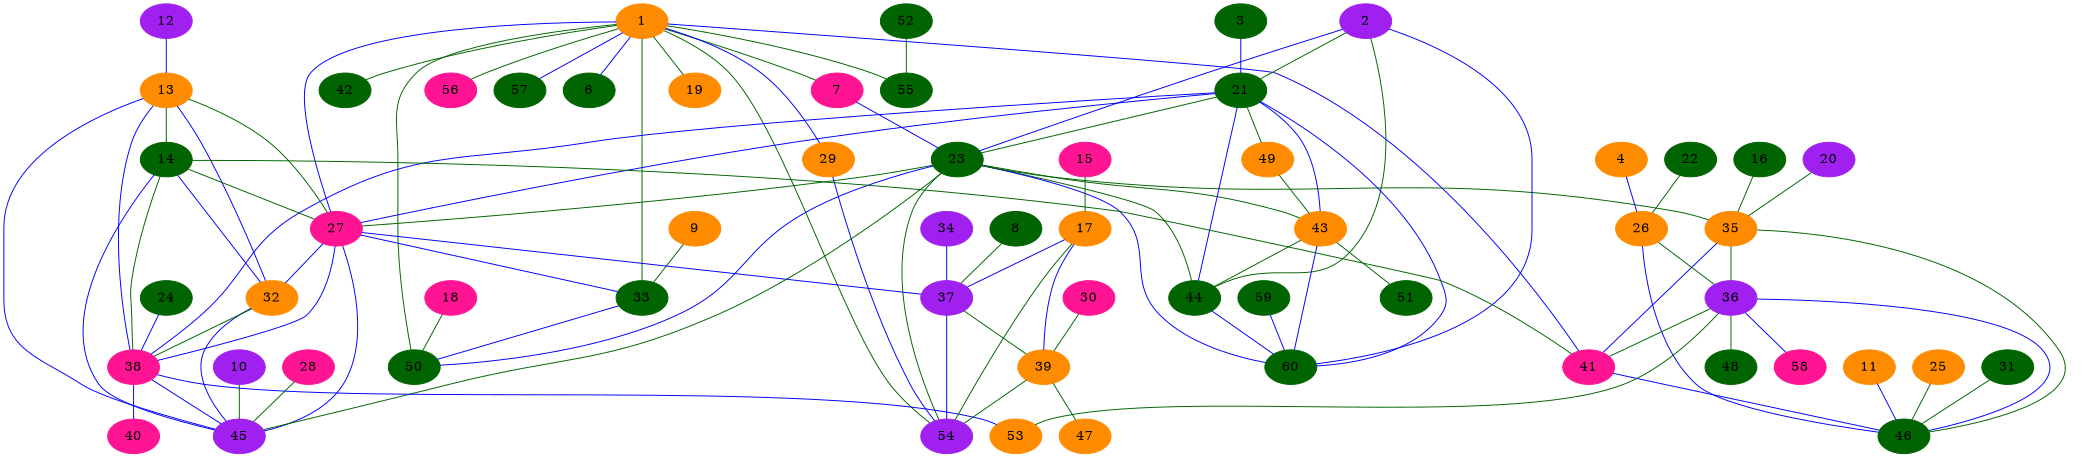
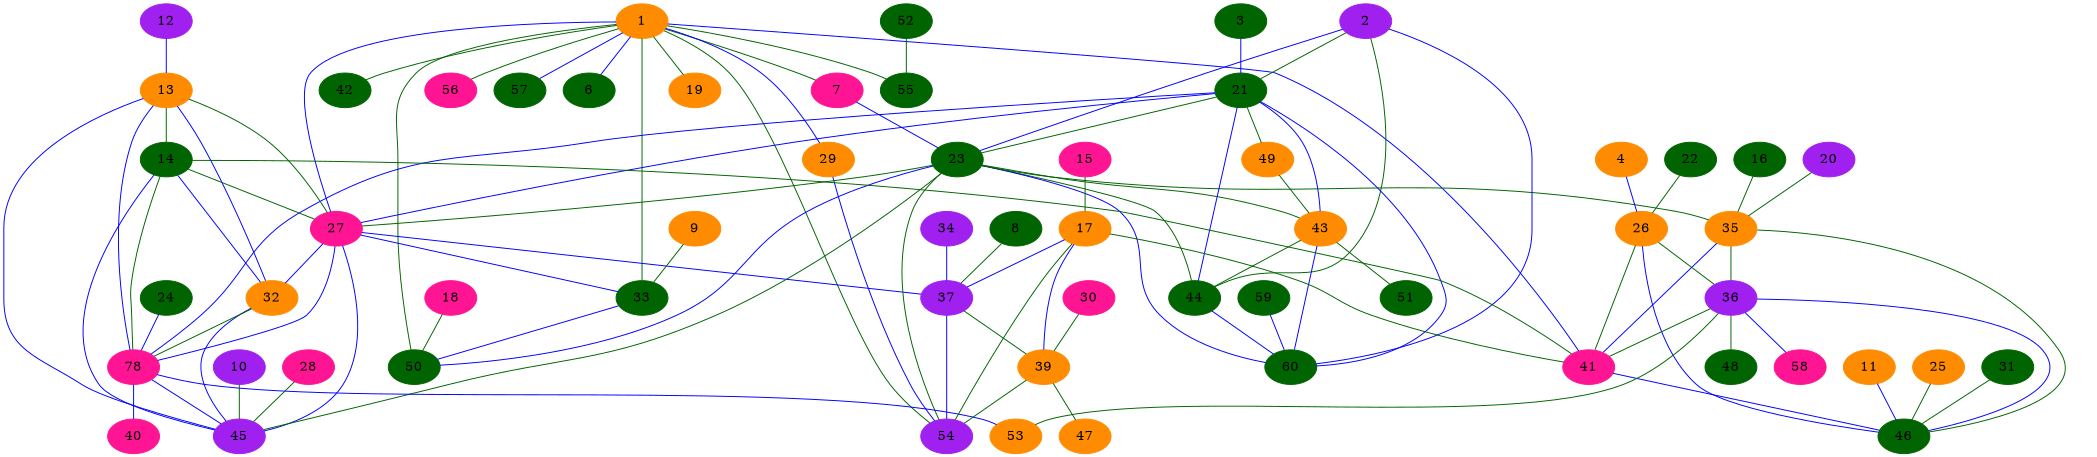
  graph {
    node [color=darkgreen style=filled]
    edge [color=darkgreen weight=1.0]
    1 [color=darkorange]
    6
    7 [color=deeppink]
    19 [color=darkorange]
    27 [color=deeppink]
    29 [color=darkorange]
    33
    41 [color=deeppink]
    42
    50
    54 [color=purple]
    55
    56 [color=deeppink]
    57
    23
    37 [color=purple]
    45 [color=purple]
    32 [color=darkorange]
-   38 [color=deeppink]
+   38 [color=deeppink label=78]
    46
    2 [color=purple]
    21
    44
    60
    43 [color=darkorange]
    49 [color=darkorange]
    35 [color=darkorange]
    51
    3
    4 [color=darkorange]
    26 [color=darkorange]
    36 [color=purple]
    8
    39 [color=darkorange]
    9 [color=darkorange]
    10 [color=purple]
    11 [color=darkorange]
    12 [color=purple]
    13 [color=darkorange]
    14
    53 [color=darkorange]
    40 [color=deeppink]
    15 [color=deeppink]
    17 [color=darkorange]
    16
    47 [color=darkorange]
    18 [color=deeppink]
    20 [color=purple]
    22
    24
    25 [color=darkorange]
    48
    58 [color=deeppink]
    28 [color=deeppink]
    30 [color=deeppink]
    31
    34 [color=purple]
    52
    59
    1 -- 6 [color=blue]
    1 -- 7
    1 -- 19
    1 -- 27 [color=blue]
    1 -- 29 [color=blue]
    1 -- 33 [weight=4.0]
    1 -- 41 [color=blue]
    1 -- 42
    1 -- 50 [weight=4.0]
    1 -- 54
    1 -- 55
    1 -- 56
    1 -- 57 [color=blue]
    7 -- 23 [color=blue]
    27 -- 33 [color=blue]
    27 -- 37 [color=blue]
    27 -- 45 [color=blue]
    27 -- 32 [color=blue]
    27 -- 38 [color=blue]
    29 -- 54 [color=blue]
    33 -- 50 [color=blue]
    41 -- 46 [color=blue weight=2.0]
    23 -- 27
    23 -- 50 [color=blue]
    23 -- 54
    23 -- 45 [weight=2.0]
    23 -- 44
    23 -- 60 [color=blue]
    23 -- 43
    23 -- 35
    37 -- 54 [color=blue]
    37 -- 39 [weight=2.0]
    32 -- 45 [color=blue]
    32 -- 38
    38 -- 45 [color=blue]
    38 -- 53 [color=blue]
    38 -- 40 [color=blue]
    2 -- 23 [color=blue]
    2 -- 21
    2 -- 44
    2 -- 60 [color=blue]
    21 -- 27 [color=blue]
    21 -- 23
    21 -- 38 [color=blue]
    21 -- 44 [color=blue]
    21 -- 60 [color=blue]
    21 -- 43 [color=blue]
    21 -- 49
    44 -- 60 [color=blue]
    43 -- 44
    43 -- 60 [color=blue]
    43 -- 51
    49 -- 43
    35 -- 41 [color=blue weight=2.0]
    35 -- 46
    35 -- 36
    3 -- 21 [color=blue]
    4 -- 26 [color=blue]
+   26 -- 41 [weight=2.0]
    26 -- 46 [color=blue]
    26 -- 36
    36 -- 41 [weight=2.0]
    36 -- 46 [color=blue]
    36 -- 53
    36 -- 48
    36 -- 58 [color=blue]
    8 -- 37
    39 -- 54 [weight=2.0]
    39 -- 47
    9 -- 33
    10 -- 45
    11 -- 46 [color=blue]
    12 -- 13 [color=blue]
    13 -- 27
    13 -- 45 [color=blue]
    13 -- 32 [color=blue]
    13 -- 38 [color=blue]
    13 -- 14
    14 -- 27
    14 -- 41
    14 -- 45 [color=blue]
    14 -- 32 [color=blue]
    14 -- 38
    15 -- 17
+   17 -- 41
    17 -- 54 [weight=2.0]
    17 -- 37 [color=blue weight=2.0]
    17 -- 39 [color=blue weight=4.0]
    16 -- 35
    18 -- 50
    20 -- 35
    22 -- 26
    24 -- 38 [color=blue]
    25 -- 46
    28 -- 45
    30 -- 39
    31 -- 46
    34 -- 37 [color=blue]
    52 -- 55
    59 -- 60 [color=blue]
  }
